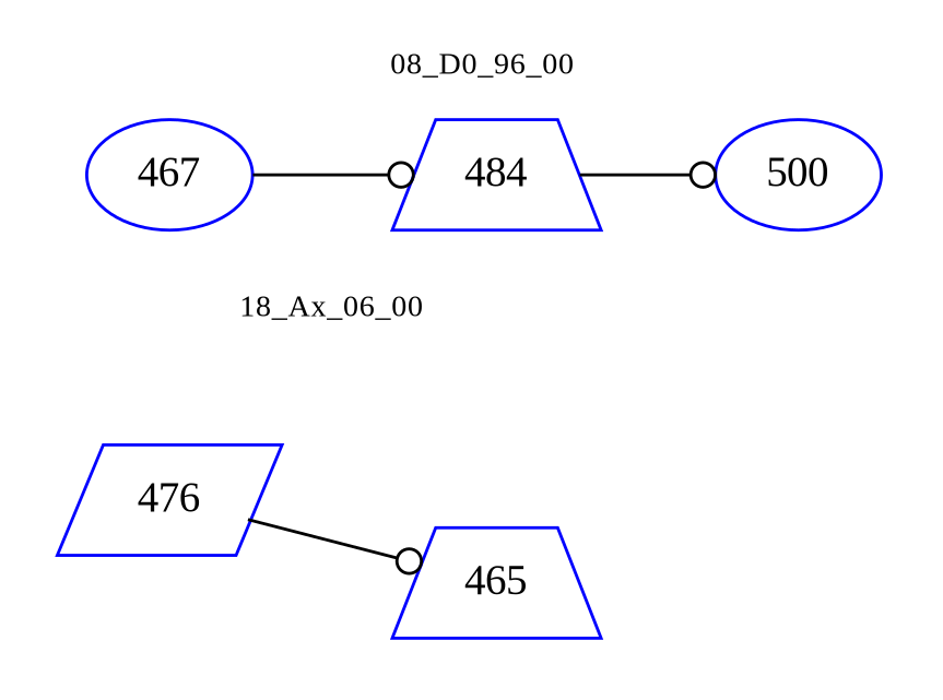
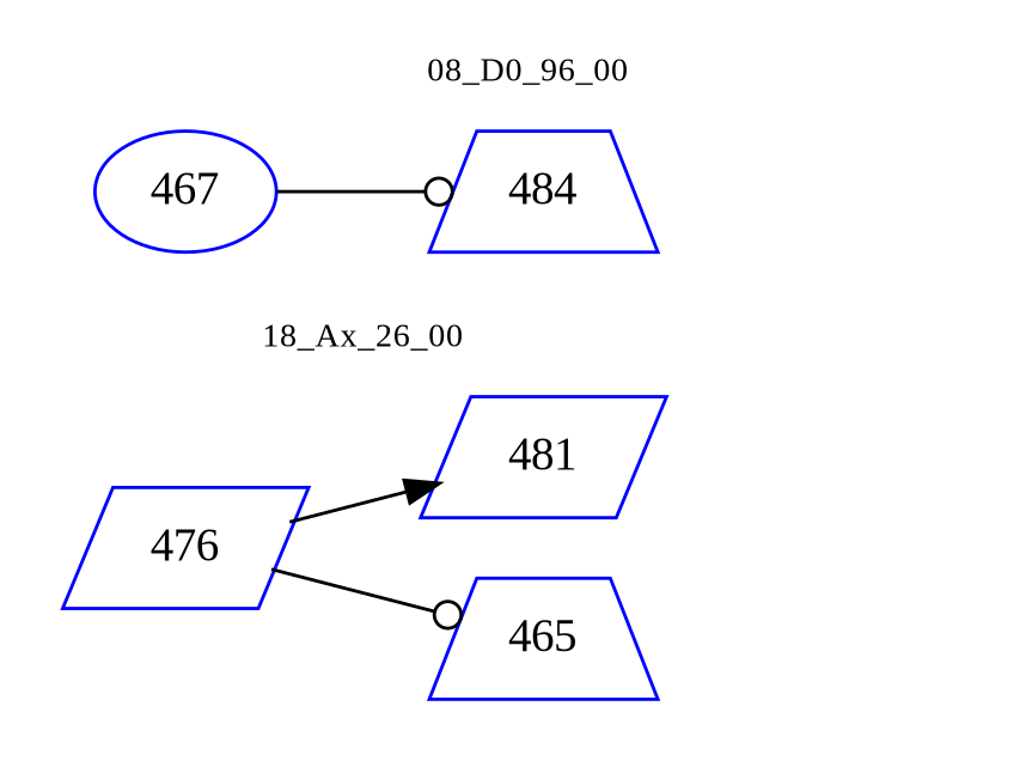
  digraph {
    fontname="Liberation Serif"
    rankdir=LR
    node [color=blue fontname="Liberation Serif" shape=parallelogram]
    edge [arrowhead=odot color=black fontname="Liberation Serif"]
    n1 [label=476]
    n2 [label=465 shape=trapezium]
+   n3 [label=481]
    n4 [label=484 shape=trapezium]
    n5 [label=467 shape=ellipse]
-   n6 [label=500 shape=ellipse]
    subgraph cluster_1 {
      color=white
      fontsize=10
-     label="18_Ax_06_00"
+     label="18_Ax_26_00"
      n1
      n2
+     n3
    }
    subgraph cluster_2 {
      color=white
      fontsize=10
      label="08_D0_96_00"
      n4
      n5
-     n6
    }
    n1 -> n2
-   n4 -> n6
+   n1 -> n3 [arrowhead=normal]
    n5 -> n4
  }
